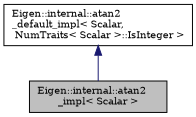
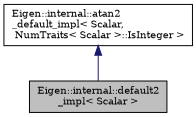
  digraph {
    fontname="DejaVu Serif"
    node [color=black fontname="DejaVu Serif" fontsize=10 shape=record style=filled]
-   n1 [fillcolor=grey75 fontcolor=black height=0.2 label="Eigen::internal::atan2\l_impl\< Scalar \>" width=0.4]
+   n1 [fillcolor=grey75 fontcolor=black height=0.2 label="Eigen::internal::default2\l_impl\< Scalar \>" width=0.4]
    n2 [fillcolor=white height=0.2 label="Eigen::internal::atan2\l_default_impl\< Scalar,\l NumTraits\< Scalar \>::IsInteger \>" width=0.4]
    n2 -> n1 [color=midnightblue dir=back fontname="DejaVu Serif" fontsize=10 labelfontname=Helvetica labelfontsize=10 style=solid]
  }
